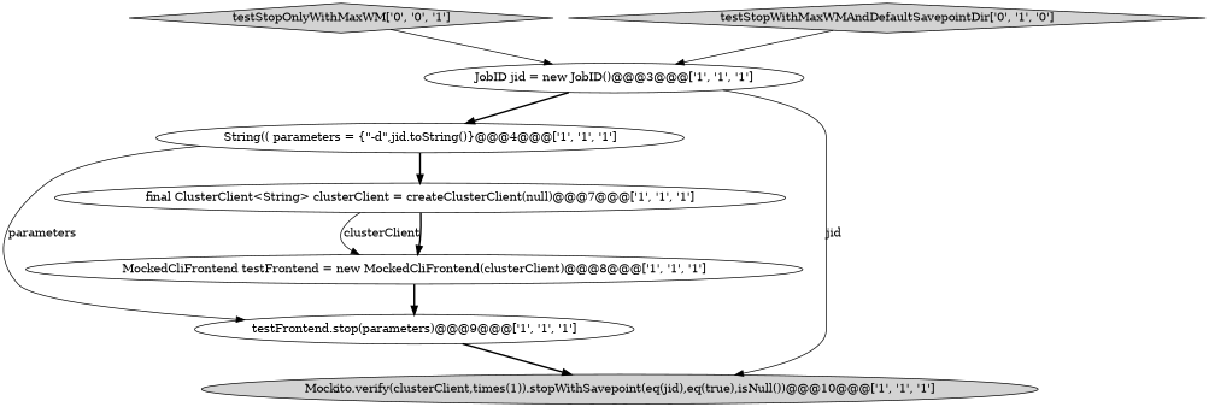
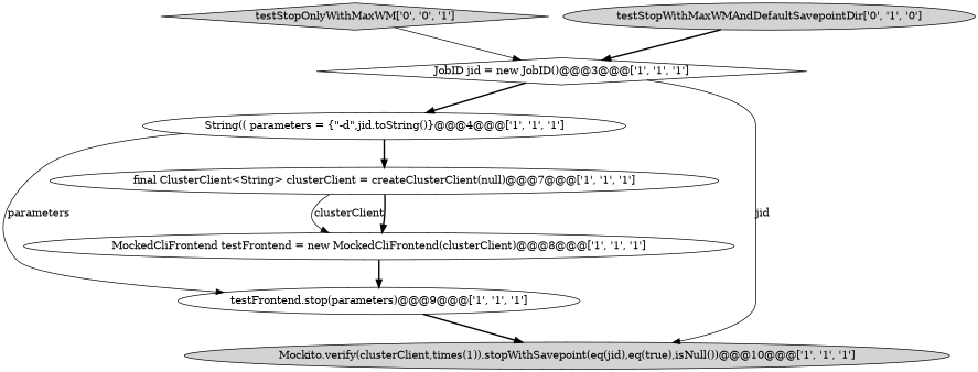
  digraph {
    node [fillcolor=white shape=ellipse style=filled]
    edge [style=bold]
-   n1 [label="JobID jid = new JobID()@@@3@@@['1', '1', '1']"]
+   n1 [label="JobID jid = new JobID()@@@3@@@['1', '1', '1']" shape=diamond]
    n2 [label="String(( parameters = {\"-d\",jid.toString()}@@@4@@@['1', '1', '1']"]
    n3 [fillcolor=lightgray label="Mockito.verify(clusterClient,times(1)).stopWithSavepoint(eq(jid),eq(true),isNull())@@@10@@@['1', '1', '1']"]
    n4 [label="testFrontend.stop(parameters)@@@9@@@['1', '1', '1']"]
    n5 [label="final ClusterClient<String> clusterClient = createClusterClient(null)@@@7@@@['1', '1', '1']"]
    n6 [label="MockedCliFrontend testFrontend = new MockedCliFrontend(clusterClient)@@@8@@@['1', '1', '1']"]
    n7 [fillcolor=lightgray label="testStopOnlyWithMaxWM['0', '0', '1']" shape=diamond]
-   n8 [fillcolor=lightgray label="testStopWithMaxWMAndDefaultSavepointDir['0', '1', '0']" shape=diamond]
+   n8 [fillcolor=lightgray label="testStopWithMaxWMAndDefaultSavepointDir['0', '1', '0']"]
    n1 -> n2
    n1 -> n3 [label=jid style=solid]
    n2 -> n4 [label=parameters style=solid]
    n2 -> n5
    n4 -> n3
    n5 -> n6 [label=clusterClient style=solid]
    n5 -> n6
    n6 -> n4
    n7 -> n1 [style=solid]
-   n8 -> n1 [style=solid]
+   n8 -> n1
  }
